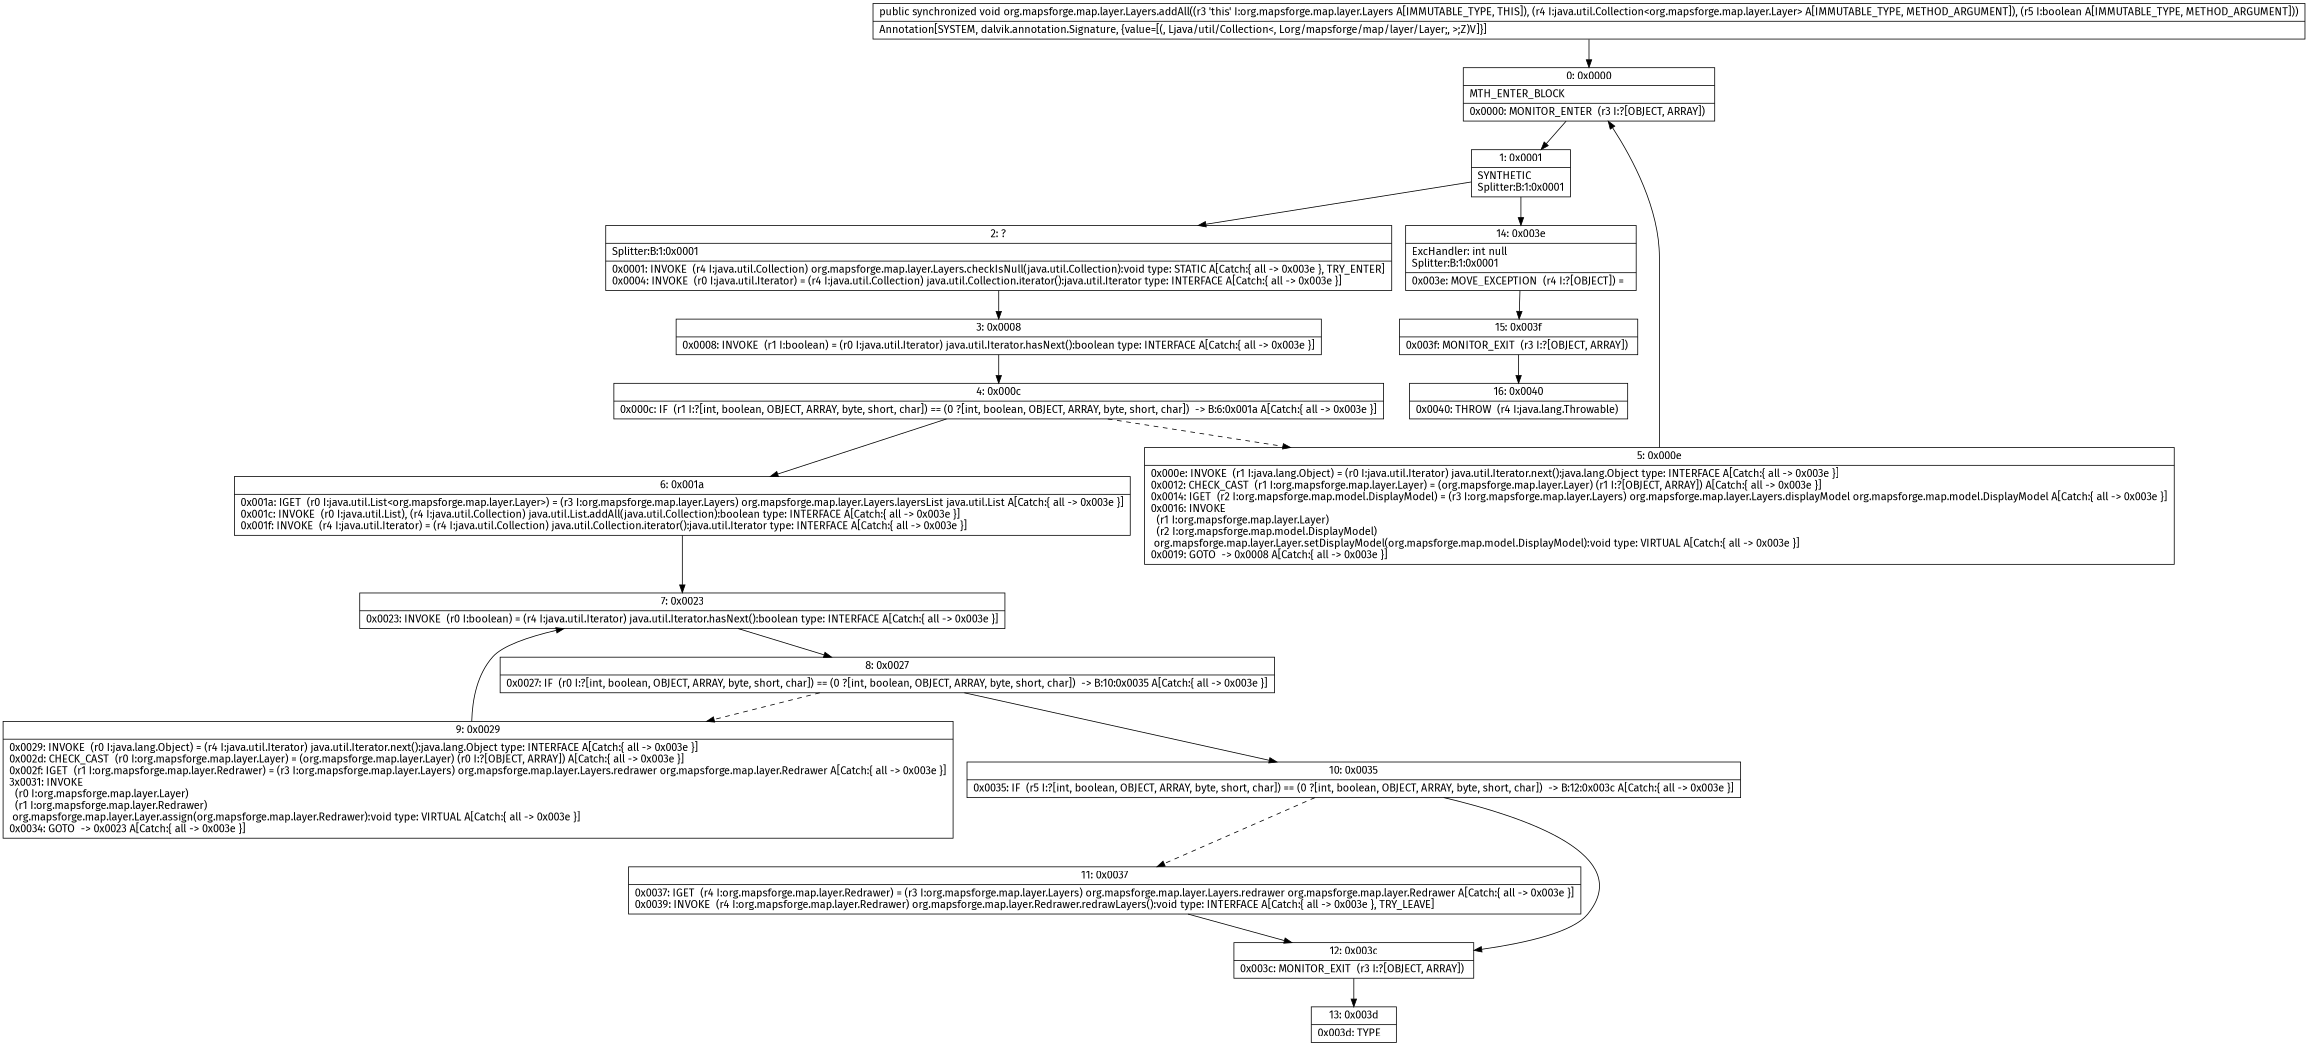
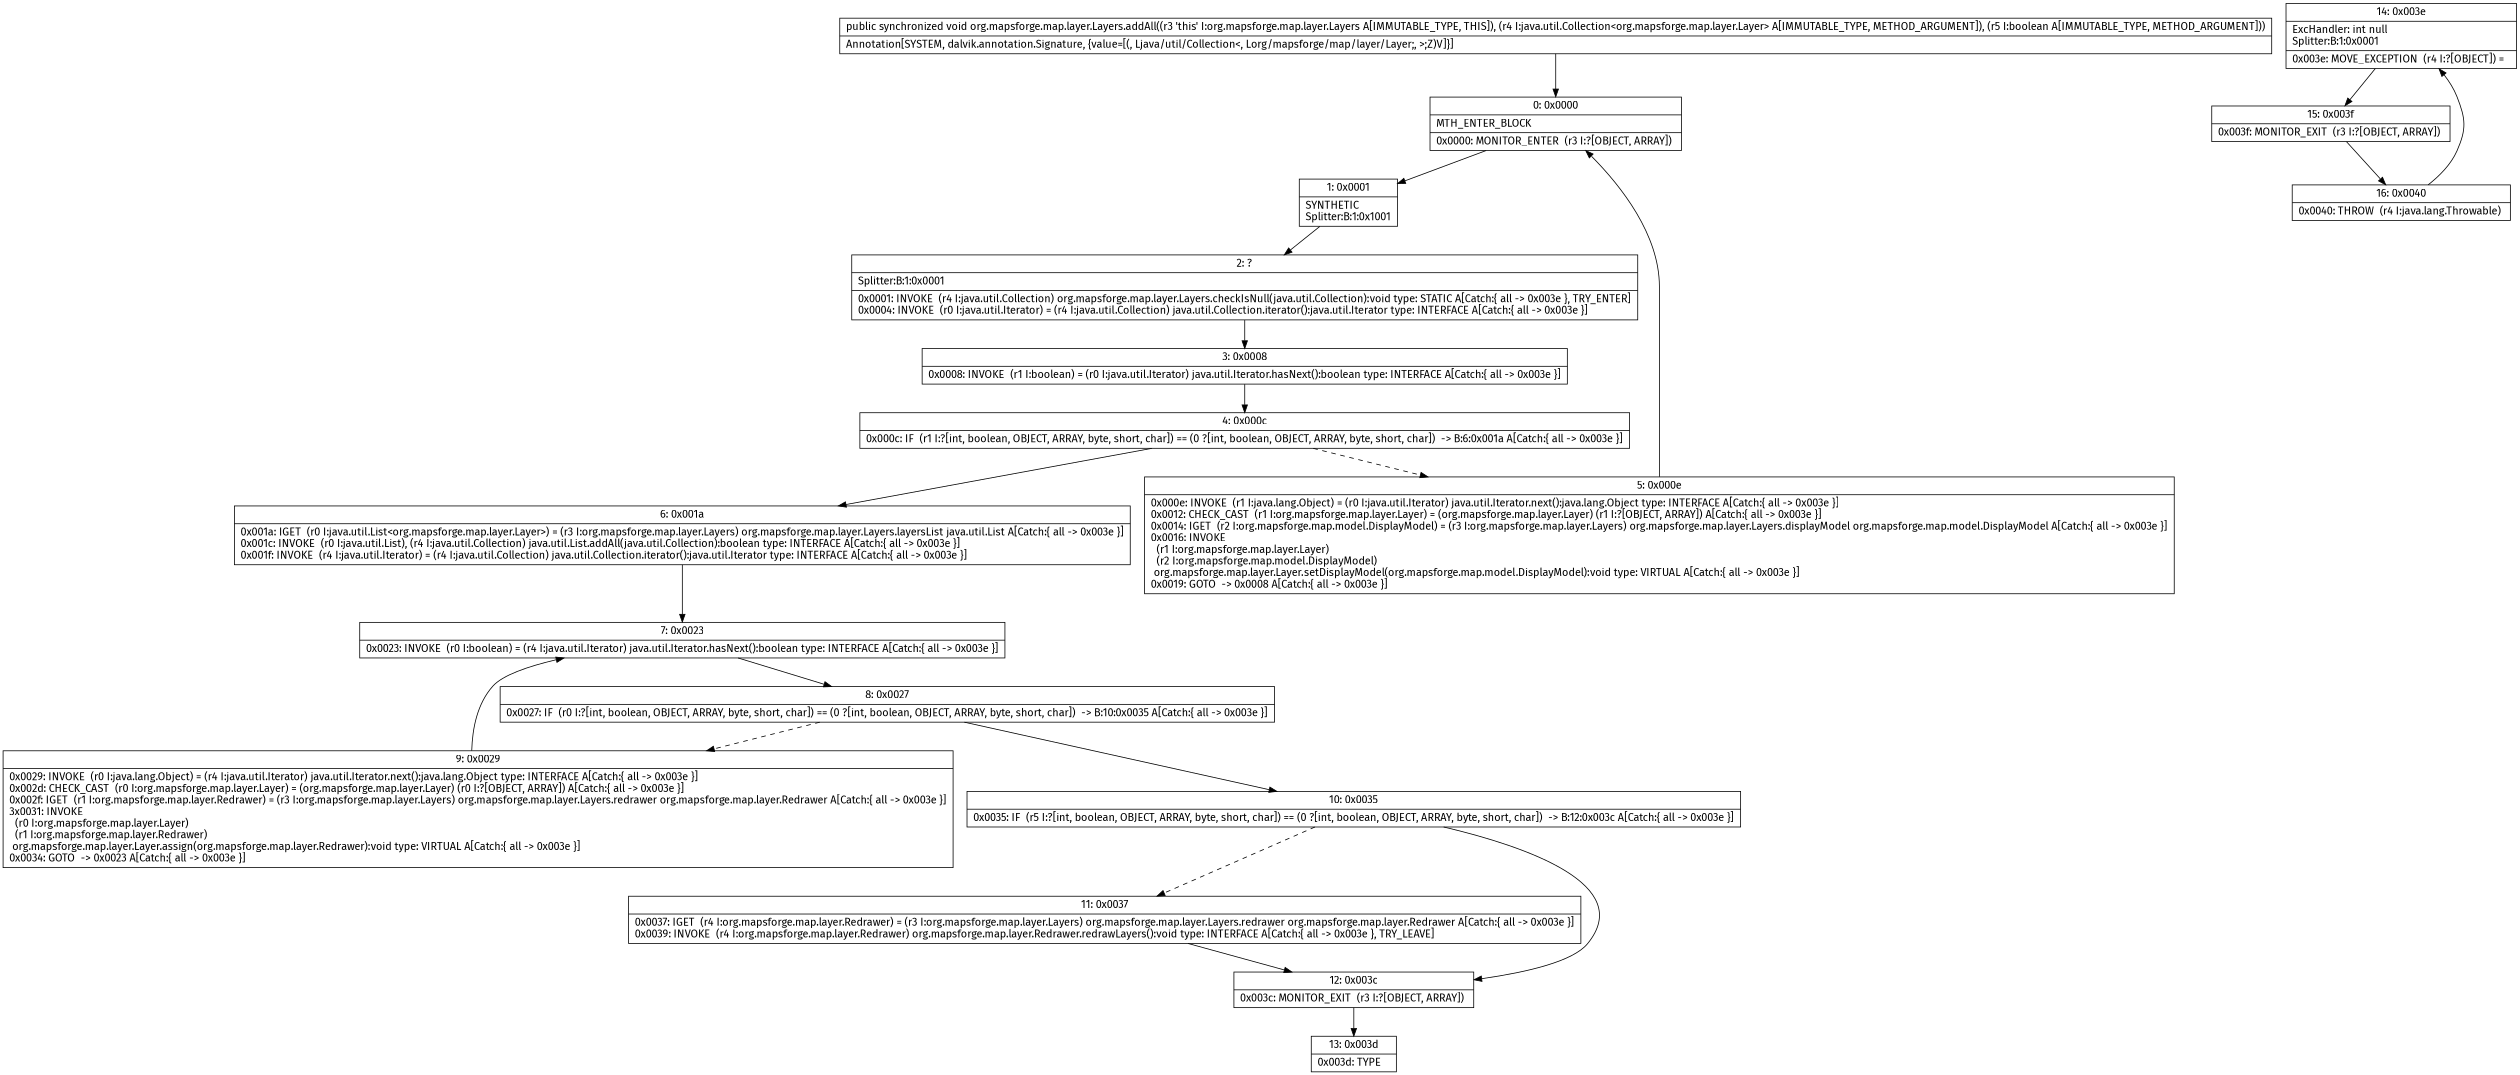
  digraph {
    fontname="Fira Sans"
    node [fontname="Fira Sans" shape=record]
    edge [fontname="Fira Sans"]
    n1 [label="{0\:\ 0x0000|MTH_ENTER_BLOCK\l|0x0000: MONITOR_ENTER  (r3 I:?[OBJECT, ARRAY]) \l}"]
-   n2 [label="{1\:\ 0x0001|SYNTHETIC\lSplitter:B:1:0x0001\l}"]
+   n2 [label="{1\:\ 0x0001|SYNTHETIC\lSplitter:B:1:0x1001\l}"]
    n3 [label="{2\:\ ?|Splitter:B:1:0x0001\l|0x0001: INVOKE  (r4 I:java.util.Collection) org.mapsforge.map.layer.Layers.checkIsNull(java.util.Collection):void type: STATIC A[Catch:\{ all \-\> 0x003e \}, TRY_ENTER]\l0x0004: INVOKE  (r0 I:java.util.Iterator) = (r4 I:java.util.Collection) java.util.Collection.iterator():java.util.Iterator type: INTERFACE A[Catch:\{ all \-\> 0x003e \}]\l}"]
    n4 [label="{14\:\ 0x003e|ExcHandler: int null\lSplitter:B:1:0x0001\l|0x003e: MOVE_EXCEPTION  (r4 I:?[OBJECT]) =  \l}"]
    n5 [label="{3\:\ 0x0008|0x0008: INVOKE  (r1 I:boolean) = (r0 I:java.util.Iterator) java.util.Iterator.hasNext():boolean type: INTERFACE A[Catch:\{ all \-\> 0x003e \}]\l}"]
    n6 [label="{15\:\ 0x003f|0x003f: MONITOR_EXIT  (r3 I:?[OBJECT, ARRAY]) \l}"]
    n7 [label="{4\:\ 0x000c|0x000c: IF  (r1 I:?[int, boolean, OBJECT, ARRAY, byte, short, char]) == (0 ?[int, boolean, OBJECT, ARRAY, byte, short, char])  \-\> B:6:0x001a A[Catch:\{ all \-\> 0x003e \}]\l}"]
    n8 [label="{5\:\ 0x000e|0x000e: INVOKE  (r1 I:java.lang.Object) = (r0 I:java.util.Iterator) java.util.Iterator.next():java.lang.Object type: INTERFACE A[Catch:\{ all \-\> 0x003e \}]\l0x0012: CHECK_CAST  (r1 I:org.mapsforge.map.layer.Layer) = (org.mapsforge.map.layer.Layer) (r1 I:?[OBJECT, ARRAY]) A[Catch:\{ all \-\> 0x003e \}]\l0x0014: IGET  (r2 I:org.mapsforge.map.model.DisplayModel) = (r3 I:org.mapsforge.map.layer.Layers) org.mapsforge.map.layer.Layers.displayModel org.mapsforge.map.model.DisplayModel A[Catch:\{ all \-\> 0x003e \}]\l0x0016: INVOKE  \l  (r1 I:org.mapsforge.map.layer.Layer)\l  (r2 I:org.mapsforge.map.model.DisplayModel)\l org.mapsforge.map.layer.Layer.setDisplayModel(org.mapsforge.map.model.DisplayModel):void type: VIRTUAL A[Catch:\{ all \-\> 0x003e \}]\l0x0019: GOTO  \-\> 0x0008 A[Catch:\{ all \-\> 0x003e \}]\l}"]
    n9 [label="{6\:\ 0x001a|0x001a: IGET  (r0 I:java.util.List\<org.mapsforge.map.layer.Layer\>) = (r3 I:org.mapsforge.map.layer.Layers) org.mapsforge.map.layer.Layers.layersList java.util.List A[Catch:\{ all \-\> 0x003e \}]\l0x001c: INVOKE  (r0 I:java.util.List), (r4 I:java.util.Collection) java.util.List.addAll(java.util.Collection):boolean type: INTERFACE A[Catch:\{ all \-\> 0x003e \}]\l0x001f: INVOKE  (r4 I:java.util.Iterator) = (r4 I:java.util.Collection) java.util.Collection.iterator():java.util.Iterator type: INTERFACE A[Catch:\{ all \-\> 0x003e \}]\l}"]
    n10 [label="{7\:\ 0x0023|0x0023: INVOKE  (r0 I:boolean) = (r4 I:java.util.Iterator) java.util.Iterator.hasNext():boolean type: INTERFACE A[Catch:\{ all \-\> 0x003e \}]\l}"]
    n11 [label="{8\:\ 0x0027|0x0027: IF  (r0 I:?[int, boolean, OBJECT, ARRAY, byte, short, char]) == (0 ?[int, boolean, OBJECT, ARRAY, byte, short, char])  \-\> B:10:0x0035 A[Catch:\{ all \-\> 0x003e \}]\l}"]
    n12 [label="{9\:\ 0x0029|0x0029: INVOKE  (r0 I:java.lang.Object) = (r4 I:java.util.Iterator) java.util.Iterator.next():java.lang.Object type: INTERFACE A[Catch:\{ all \-\> 0x003e \}]\l0x002d: CHECK_CAST  (r0 I:org.mapsforge.map.layer.Layer) = (org.mapsforge.map.layer.Layer) (r0 I:?[OBJECT, ARRAY]) A[Catch:\{ all \-\> 0x003e \}]\l0x002f: IGET  (r1 I:org.mapsforge.map.layer.Redrawer) = (r3 I:org.mapsforge.map.layer.Layers) org.mapsforge.map.layer.Layers.redrawer org.mapsforge.map.layer.Redrawer A[Catch:\{ all \-\> 0x003e \}]\l3x0031: INVOKE  \l  (r0 I:org.mapsforge.map.layer.Layer)\l  (r1 I:org.mapsforge.map.layer.Redrawer)\l org.mapsforge.map.layer.Layer.assign(org.mapsforge.map.layer.Redrawer):void type: VIRTUAL A[Catch:\{ all \-\> 0x003e \}]\l0x0034: GOTO  \-\> 0x0023 A[Catch:\{ all \-\> 0x003e \}]\l}"]
    n13 [label="{10\:\ 0x0035|0x0035: IF  (r5 I:?[int, boolean, OBJECT, ARRAY, byte, short, char]) == (0 ?[int, boolean, OBJECT, ARRAY, byte, short, char])  \-\> B:12:0x003c A[Catch:\{ all \-\> 0x003e \}]\l}"]
    n14 [label="{11\:\ 0x0037|0x0037: IGET  (r4 I:org.mapsforge.map.layer.Redrawer) = (r3 I:org.mapsforge.map.layer.Layers) org.mapsforge.map.layer.Layers.redrawer org.mapsforge.map.layer.Redrawer A[Catch:\{ all \-\> 0x003e \}]\l0x0039: INVOKE  (r4 I:org.mapsforge.map.layer.Redrawer) org.mapsforge.map.layer.Redrawer.redrawLayers():void type: INTERFACE A[Catch:\{ all \-\> 0x003e \}, TRY_LEAVE]\l}"]
    n15 [label="{12\:\ 0x003c|0x003c: MONITOR_EXIT  (r3 I:?[OBJECT, ARRAY]) \l}"]
    n16 [label="{13\:\ 0x003d|0x003d: TYPE   \l}"]
    n17 [label="{16\:\ 0x0040|0x0040: THROW  (r4 I:java.lang.Throwable) \l}"]
    n18 [label="{public synchronized void org.mapsforge.map.layer.Layers.addAll((r3 'this' I:org.mapsforge.map.layer.Layers A[IMMUTABLE_TYPE, THIS]), (r4 I:java.util.Collection\<org.mapsforge.map.layer.Layer\> A[IMMUTABLE_TYPE, METHOD_ARGUMENT]), (r5 I:boolean A[IMMUTABLE_TYPE, METHOD_ARGUMENT]))  | Annotation[SYSTEM, dalvik.annotation.Signature, \{value=[(, Ljava\/util\/Collection\<, Lorg\/mapsforge\/map\/layer\/Layer;, \>;Z)V]\}]\l}"]
    n1 -> n2
    n2 -> n3
-   n2 -> n4
+   n17 -> n4
    n3 -> n5
    n4 -> n6
    n5 -> n7
    n6 -> n17
    n7 -> n8 [style=dashed]
    n7 -> n9
    n8 -> n1
    n9 -> n10
    n10 -> n11
    n11 -> n12 [style=dashed]
    n11 -> n13
    n12 -> n10
    n13 -> n14 [style=dashed]
    n13 -> n15
    n14 -> n15
    n15 -> n16
    n18 -> n1
  }
